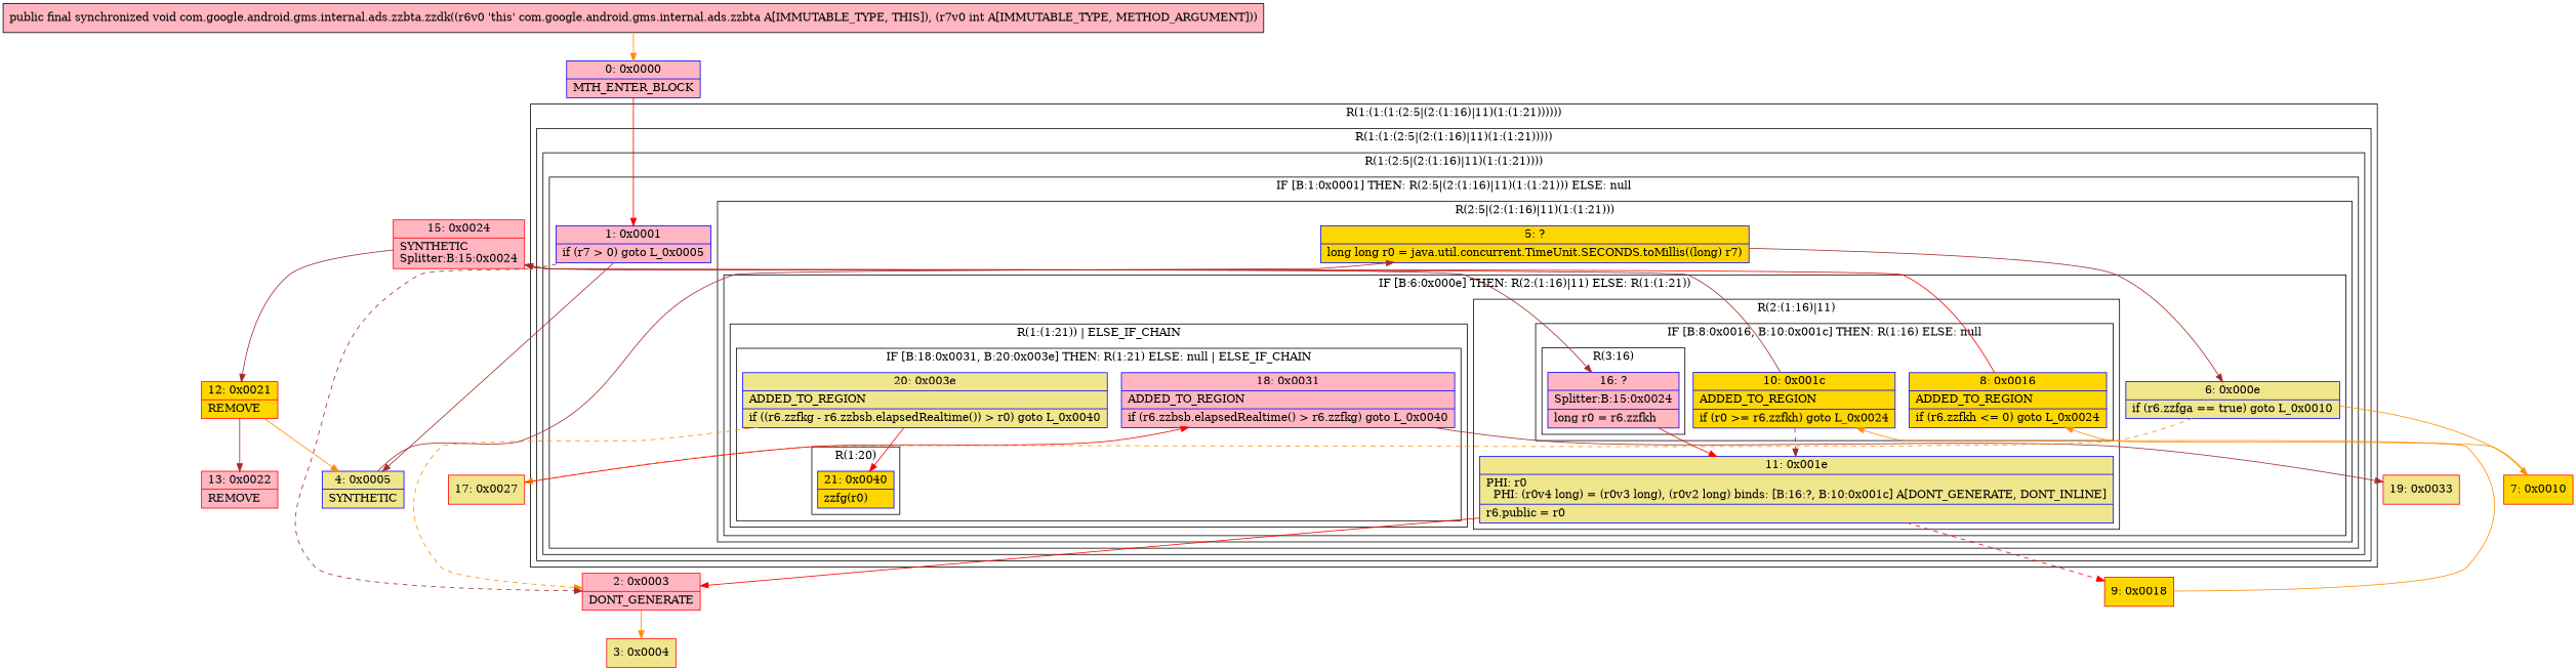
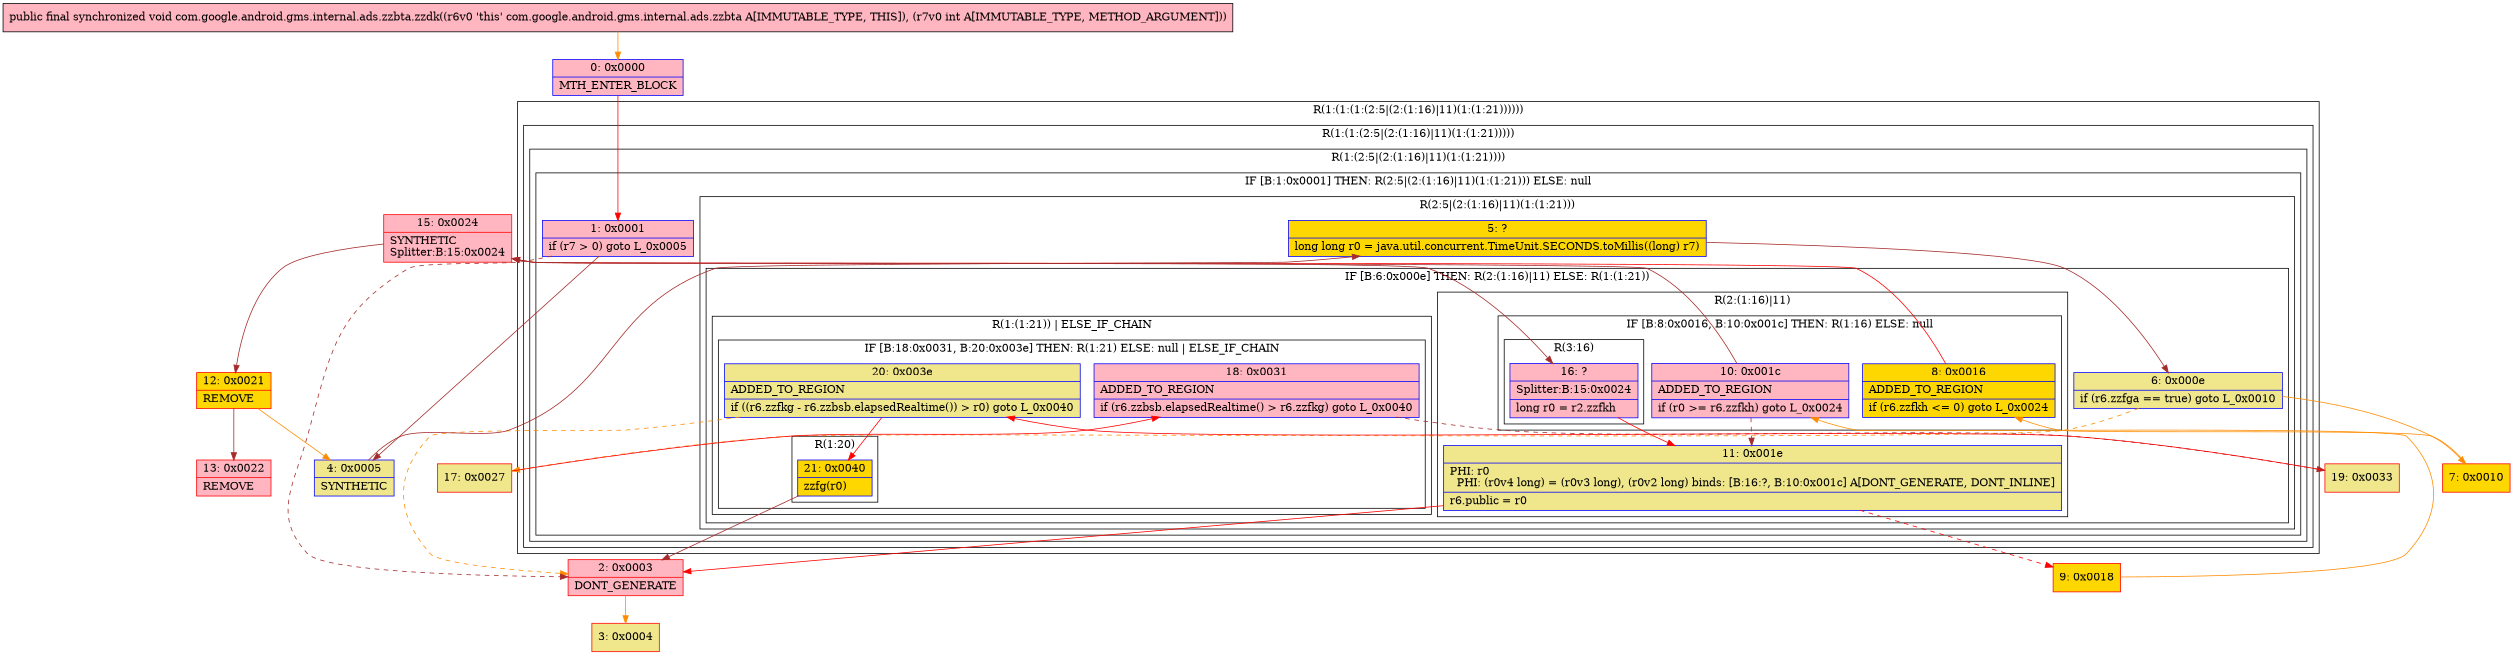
  digraph {
    node [color=blue fillcolor=lightpink shape=record style=filled]
    edge [color=brown]
-   n1 [label="{16\:\ ?|Splitter:B:15:0x0024\l|long r0 = r6.zzfkh\l}"]
+   n1 [label="{16\:\ ?|Splitter:B:15:0x0024\l|long r0 = r2.zzfkh\l}"]
    n2 [fillcolor=gold label="{8\:\ 0x0016|ADDED_TO_REGION\l|if (r6.zzfkh \<= 0) goto L_0x0024\l}"]
-   n3 [fillcolor=gold label="{10\:\ 0x001c|ADDED_TO_REGION\l|if (r0 \>= r6.zzfkh) goto L_0x0024\l}"]
+   n3 [label="{10\:\ 0x001c|ADDED_TO_REGION\l|if (r0 \>= r6.zzfkh) goto L_0x0024\l}"]
    n4 [fillcolor=khaki label="{11\:\ 0x001e|PHI: r0 \l  PHI: (r0v4 long) = (r0v3 long), (r0v2 long) binds: [B:16:?, B:10:0x001c] A[DONT_GENERATE, DONT_INLINE]\l|r6.public = r0\l}"]
    n5 [fillcolor=gold label="{21\:\ 0x0040|zzfg(r0)\l}"]
    n6 [label="{18\:\ 0x0031|ADDED_TO_REGION\l|if (r6.zzbsb.elapsedRealtime() \> r6.zzfkg) goto L_0x0040\l}"]
    n7 [fillcolor=khaki label="{20\:\ 0x003e|ADDED_TO_REGION\l|if ((r6.zzfkg \- r6.zzbsb.elapsedRealtime()) \> r0) goto L_0x0040\l}"]
    n8 [fillcolor=khaki label="{6\:\ 0x000e|if (r6.zzfga == true) goto L_0x0010\l}"]
    n9 [fillcolor=gold label="{5\:\ ?|long long r0 = java.util.concurrent.TimeUnit.SECONDS.toMillis((long) r7)\l}"]
    n10 [label="{1\:\ 0x0001|if (r7 \> 0) goto L_0x0005\l}"]
    n11 [color=red label="{15\:\ 0x0024|SYNTHETIC\lSplitter:B:15:0x0024\l}"]
    n12 [color=red label="{2\:\ 0x0003|DONT_GENERATE\l}"]
    n13 [color=red fillcolor=gold label="{9\:\ 0x0018}"]
    n14 [color=red fillcolor=khaki label="{19\:\ 0x0033}"]
    n15 [color=red fillcolor=gold label="{7\:\ 0x0010}"]
    n16 [color=red fillcolor=khaki label="{17\:\ 0x0027}"]
    n17 [fillcolor=khaki label="{4\:\ 0x0005|SYNTHETIC\l}"]
    n18 [color=red fillcolor=khaki label="{3\:\ 0x0004}"]
    n19 [color=red fillcolor=gold label="{12\:\ 0x0021|REMOVE\l}"]
    n20 [label="{0\:\ 0x0000|MTH_ENTER_BLOCK\l}"]
    n21 [color=red label="{13\:\ 0x0022|REMOVE\l}"]
    n22 [label="{public final synchronized void com.google.android.gms.internal.ads.zzbta.zzdk((r6v0 'this' com.google.android.gms.internal.ads.zzbta A[IMMUTABLE_TYPE, THIS]), (r7v0 int A[IMMUTABLE_TYPE, METHOD_ARGUMENT])) }" color=""]
    subgraph cluster_1 {
      label="R(1:(1:(1:(2:5|(2:(1:16)|11)(1:(1:21))))))"
      subgraph cluster_2 {
        label="R(1:(1:(2:5|(2:(1:16)|11)(1:(1:21)))))"
        subgraph cluster_3 {
          label="R(1:(2:5|(2:(1:16)|11)(1:(1:21))))"
          subgraph cluster_4 {
            label="IF [B:1:0x0001] THEN: R(2:5|(2:(1:16)|11)(1:(1:21))) ELSE: null"
            n10
            subgraph cluster_5 {
              label="R(2:5|(2:(1:16)|11)(1:(1:21)))"
              n9
              subgraph cluster_6 {
                label="IF [B:6:0x000e] THEN: R(2:(1:16)|11) ELSE: R(1:(1:21))"
                n8
                subgraph cluster_7 {
                  label="R(2:(1:16)|11)"
                  n4
                  subgraph cluster_8 {
                    label="IF [B:8:0x0016, B:10:0x001c] THEN: R(1:16) ELSE: null"
                    n2
                    n3
                    subgraph cluster_9 {
                      label="R(3:16)"
                      n1
                    }
                  }
                }
                subgraph cluster_10 {
                  label="R(1:(1:21)) | ELSE_IF_CHAIN\l"
                  subgraph cluster_11 {
                    label="IF [B:18:0x0031, B:20:0x003e] THEN: R(1:21) ELSE: null | ELSE_IF_CHAIN\l"
                    n6
                    n7
                    subgraph cluster_12 {
                      label="R(1:20)"
                      n5
                    }
                  }
                }
              }
            }
          }
        }
      }
    }
    n1 -> n4 [color=red]
    n2 -> n11 [color=red]
    n3 -> n4 [style=dashed]
    n3 -> n11
    n4 -> n12 [color=red]
    n4 -> n13 [color=red style=dashed]
-   n6 -> n14 [style=solid]
+   n5 -> n12
+   n6 -> n14 [style=dashed]
    n7 -> n5 [color=red]
    n7 -> n12 [color=darkorange style=dashed]
    n8 -> n15 [color=darkorange]
    n8 -> n16 [color=darkorange style=dashed]
    n9 -> n8
    n10 -> n12 [style=dashed]
    n10 -> n17
    n11 -> n1
    n11 -> n19
    n12 -> n18 [color=darkorange]
    n13 -> n3 [color=darkorange]
+   n14 -> n7 [color=red]
    n15 -> n2 [color=darkorange]
    n16 -> n6 [color=red]
    n17 -> n9
    n19 -> n17 [color=darkorange]
    n19 -> n21
    n20 -> n10 [color=red]
    n22 -> n20 [color=darkorange]
  }
